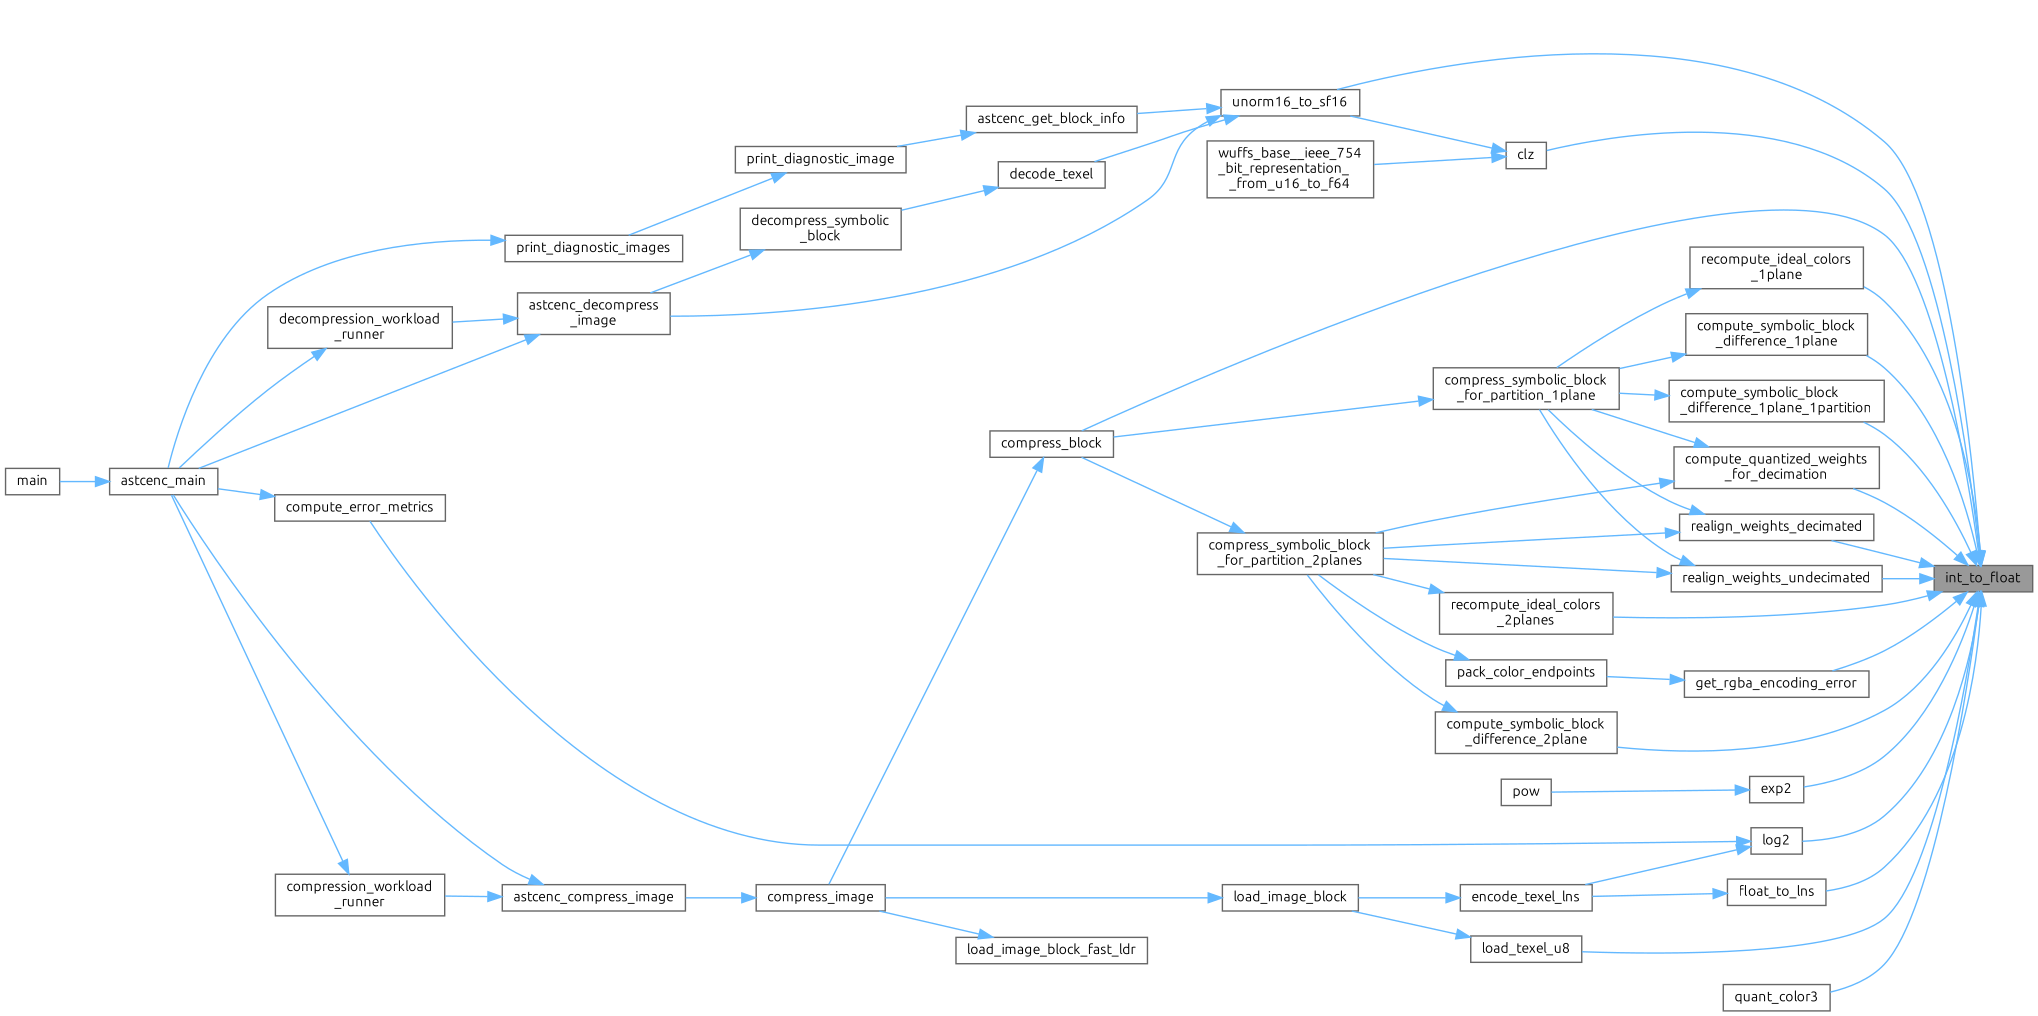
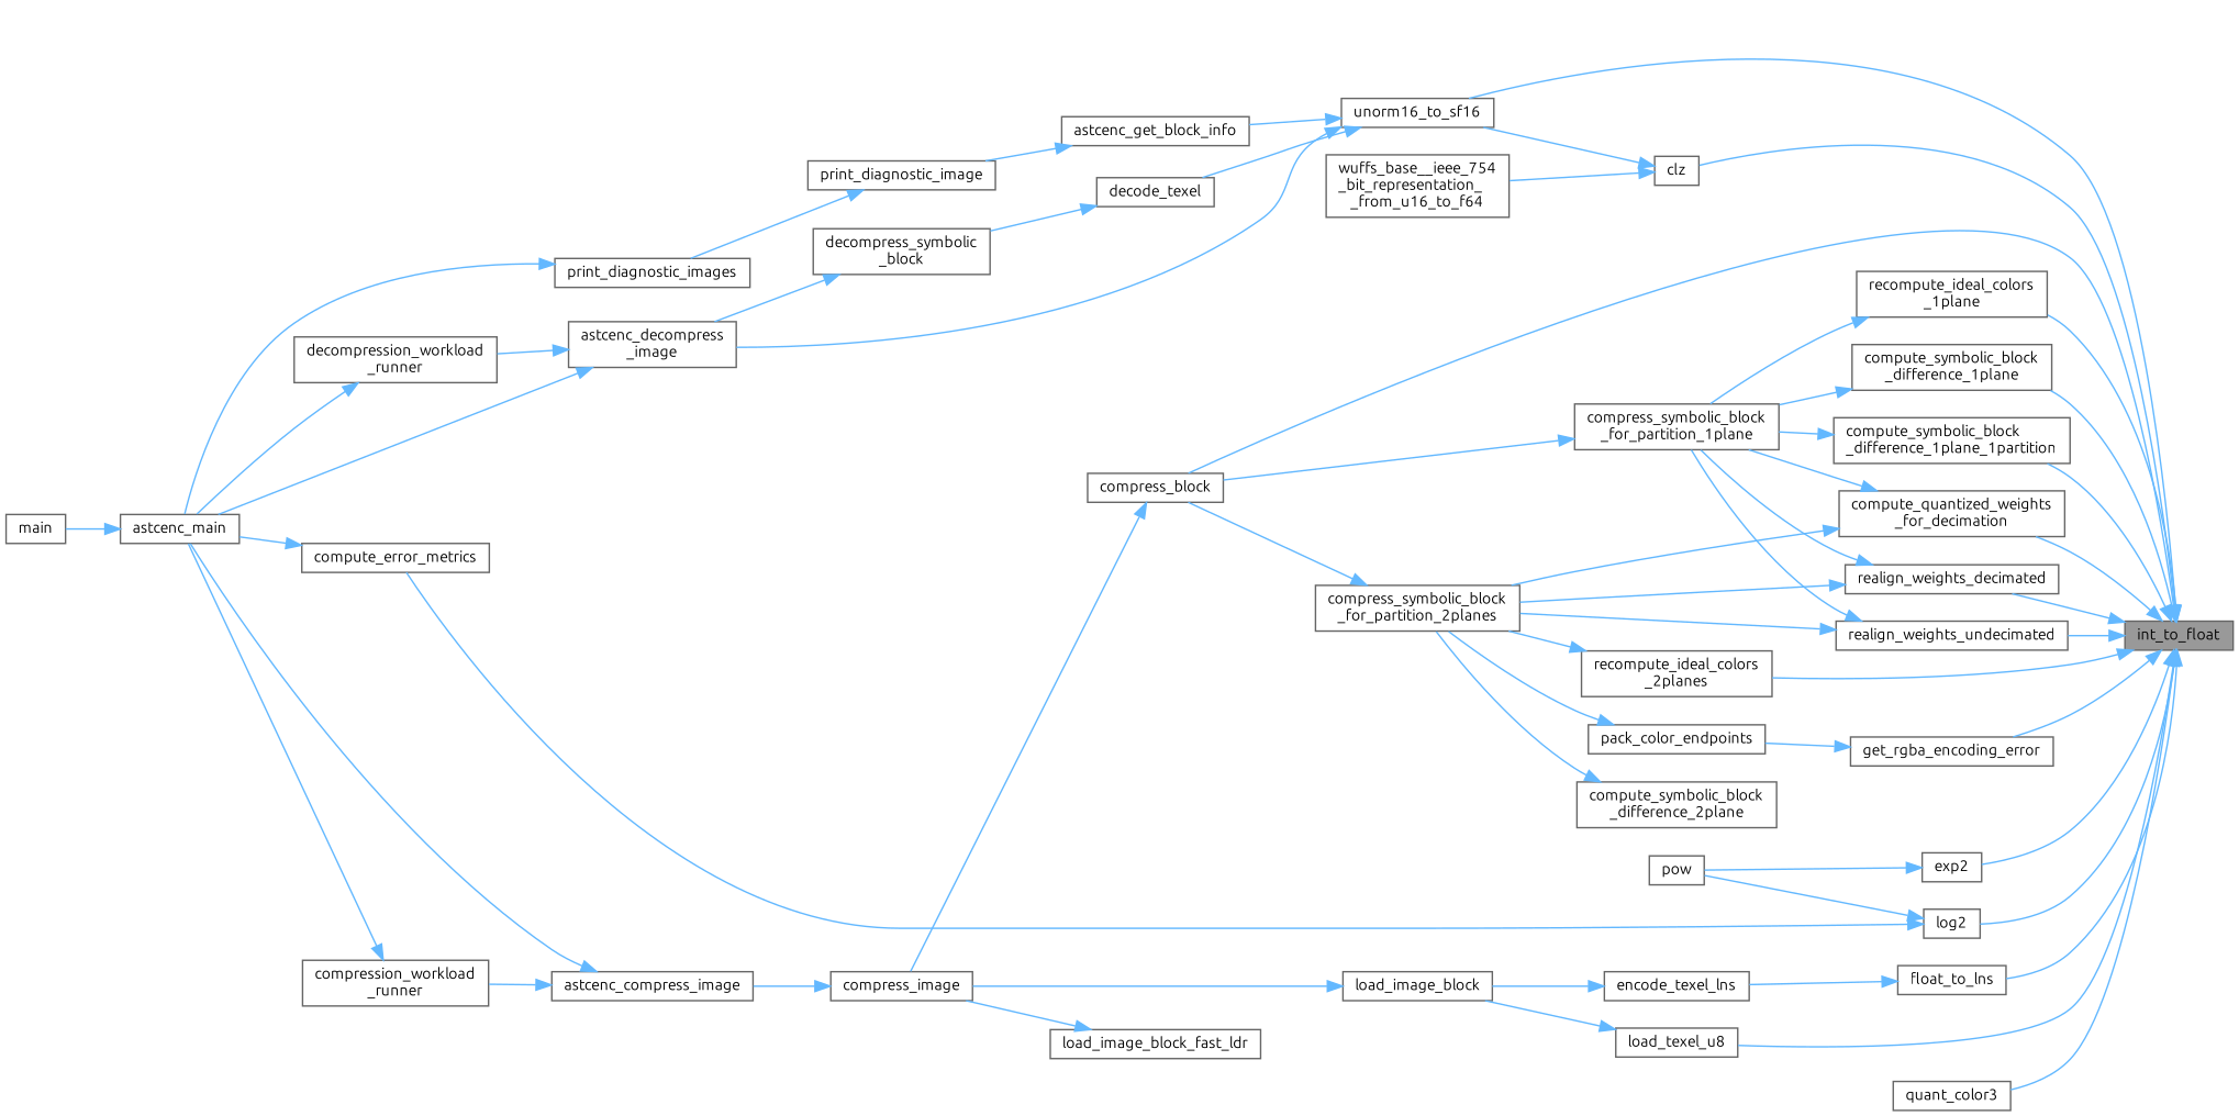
  digraph {
    fontname=Ubuntu
    rankdir=RL
    node [color=grey40 fillcolor=white fontname=Ubuntu fontsize=10 shape=box style=filled]
    edge [color=steelblue1 dir=back fontname=Ubuntu fontsize=10 labelfontname=Helvetica labelfontsize=10 style=solid]
    n1 [color=gray40 fillcolor=grey60 fontcolor=black height=0.2 label=int_to_float width=0.4]
    n2 [height=0.2 label=clz width=0.4]
    n3 [height=0.2 label=unorm16_to_sf16 width=0.4]
    n4 [height=0.2 label="compute_quantized_weights\l_for_decimation" width=0.4]
    n5 [height=0.2 label="compute_symbolic_block\l_difference_1plane" width=0.4]
    n6 [height=0.2 label="compute_symbolic_block\l_difference_1plane_1partition" width=0.4]
    n7 [height=0.2 label="compute_symbolic_block\l_difference_2plane" width=0.4]
    n8 [height=0.2 label=exp2 width=0.4]
    n9 [height=0.2 label=float_to_lns width=0.4]
    n10 [height=0.2 label=get_rgba_encoding_error width=0.4]
    n11 [height=0.2 label=load_texel_u8 width=0.4]
    n12 [height=0.2 label=log2 width=0.4]
    n13 [height=0.2 label=quant_color3 width=0.4]
    n14 [height=0.2 label=realign_weights_decimated width=0.4]
    n15 [height=0.2 label=realign_weights_undecimated width=0.4]
    n16 [height=0.2 label="recompute_ideal_colors\l_1plane" width=0.4]
    n17 [height=0.2 label="recompute_ideal_colors\l_2planes" width=0.4]
    n18 [height=0.2 label=compress_block width=0.4]
    n19 [height=0.2 label="wuffs_base__ieee_754\l_bit_representation_\l_from_u16_to_f64" width=0.4]
    n20 [height=0.2 label=astcenc_get_block_info width=0.4]
    n21 [height=0.2 label=decode_texel width=0.4]
    n22 [height=0.2 label="astcenc_decompress\l_image" width=0.4]
    n23 [height=0.2 label="compress_symbolic_block\l_for_partition_1plane" width=0.4]
    n24 [height=0.2 label="compress_symbolic_block\l_for_partition_2planes" width=0.4]
    n25 [height=0.2 label=pow width=0.4]
    n26 [height=0.2 label=encode_texel_lns width=0.4]
    n27 [height=0.2 label=pack_color_endpoints width=0.4]
    n28 [height=0.2 label=load_image_block_fast_ldr width=0.4]
    n29 [height=0.2 label=compress_image width=0.4]
    n30 [height=0.2 label=load_image_block width=0.4]
    n31 [height=0.2 label=compute_error_metrics width=0.4]
    n32 [height=0.2 label=print_diagnostic_image width=0.4]
    n33 [height=0.2 label="decompress_symbolic\l_block" width=0.4]
    n34 [height=0.2 label=print_diagnostic_images width=0.4]
    n35 [height=0.2 label=astcenc_main width=0.4]
    n36 [height=0.2 label=main width=0.4]
    n37 [height=0.2 label="decompression_workload\l_runner" width=0.4]
    n38 [height=0.2 label=astcenc_compress_image width=0.4]
    n39 [height=0.2 label="compression_workload\l_runner" width=0.4]
    n1 -> n2
    n1 -> n3
    n1 -> n4
    n1 -> n5
    n1 -> n6
-   n1 -> n7
    n1 -> n8
    n1 -> n9
    n1 -> n10
    n1 -> n11
    n1 -> n12
    n1 -> n13
    n1 -> n14
    n1 -> n15
    n1 -> n16
    n1 -> n17
    n1 -> n18
    n2 -> n3
    n2 -> n19
    n3 -> n20
    n3 -> n21
    n3 -> n22
    n4 -> n23
    n4 -> n24
    n5 -> n23
    n6 -> n23
    n7 -> n24
    n8 -> n25
    n9 -> n26
    n10 -> n27
    n11 -> n30
-   n12 -> n26
+   n12 -> n25
    n12 -> n31
    n14 -> n23
    n14 -> n24
    n15 -> n23
    n15 -> n24
    n16 -> n23
    n17 -> n24
    n18 -> n29
    n20 -> n32
    n21 -> n33
    n22 -> n35
    n22 -> n37
    n23 -> n18
    n24 -> n18
    n26 -> n30
    n27 -> n24
    n28 -> n29
    n29 -> n38
    n30 -> n29
    n31 -> n35
    n32 -> n34
    n33 -> n22
    n34 -> n35
    n35 -> n36
    n37 -> n35
    n38 -> n35
    n38 -> n39
    n39 -> n35
  }
